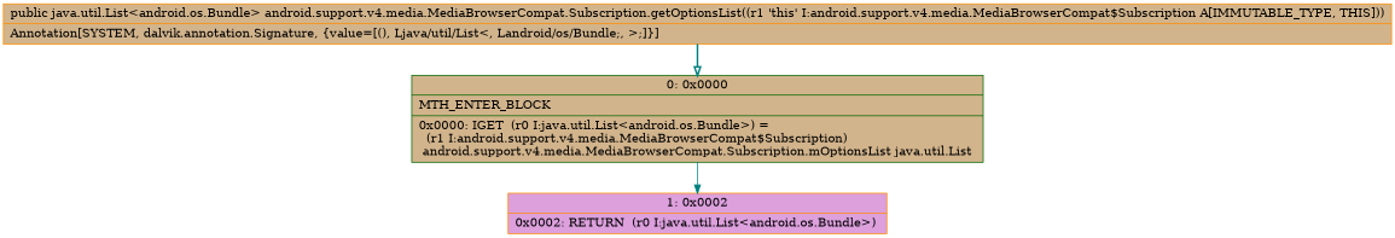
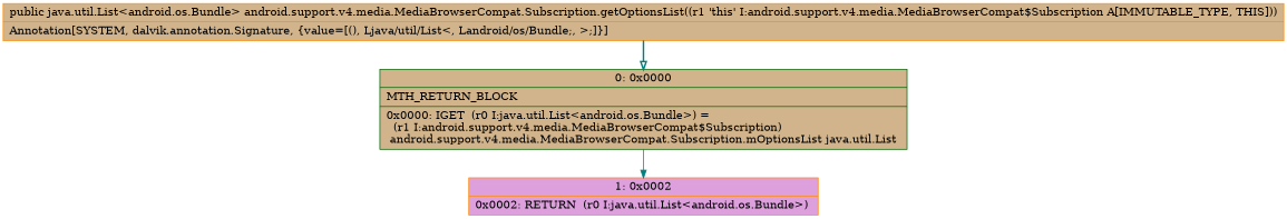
  digraph {
    node [shape=record style=filled fillcolor=tan color=darkorange]
    edge [color=teal]
-   n1 [label="{0\:\ 0x0000|MTH_ENTER_BLOCK\l|0x0000: IGET  (r0 I:java.util.List\<android.os.Bundle\>) = \l  (r1 I:android.support.v4.media.MediaBrowserCompat$Subscription)\l android.support.v4.media.MediaBrowserCompat.Subscription.mOptionsList java.util.List \l}" color=darkgreen]
+   n1 [label="{0\:\ 0x0000|MTH_RETURN_BLOCK\l|0x0000: IGET  (r0 I:java.util.List\<android.os.Bundle\>) = \l  (r1 I:android.support.v4.media.MediaBrowserCompat$Subscription)\l android.support.v4.media.MediaBrowserCompat.Subscription.mOptionsList java.util.List \l}" color=darkgreen]
    n2 [label="{1\:\ 0x0002|0x0002: RETURN  (r0 I:java.util.List\<android.os.Bundle\>) \l}" fillcolor=plum]
    n3 [label="{public java.util.List\<android.os.Bundle\> android.support.v4.media.MediaBrowserCompat.Subscription.getOptionsList((r1 'this' I:android.support.v4.media.MediaBrowserCompat$Subscription A[IMMUTABLE_TYPE, THIS]))  | Annotation[SYSTEM, dalvik.annotation.Signature, \{value=[(), Ljava\/util\/List\<, Landroid\/os\/Bundle;, \>;]\}]\l}"]
    n1 -> n2 [style=solid arrowhead=normal]
    n3 -> n1 [style=bold arrowhead=onormal]
  }
